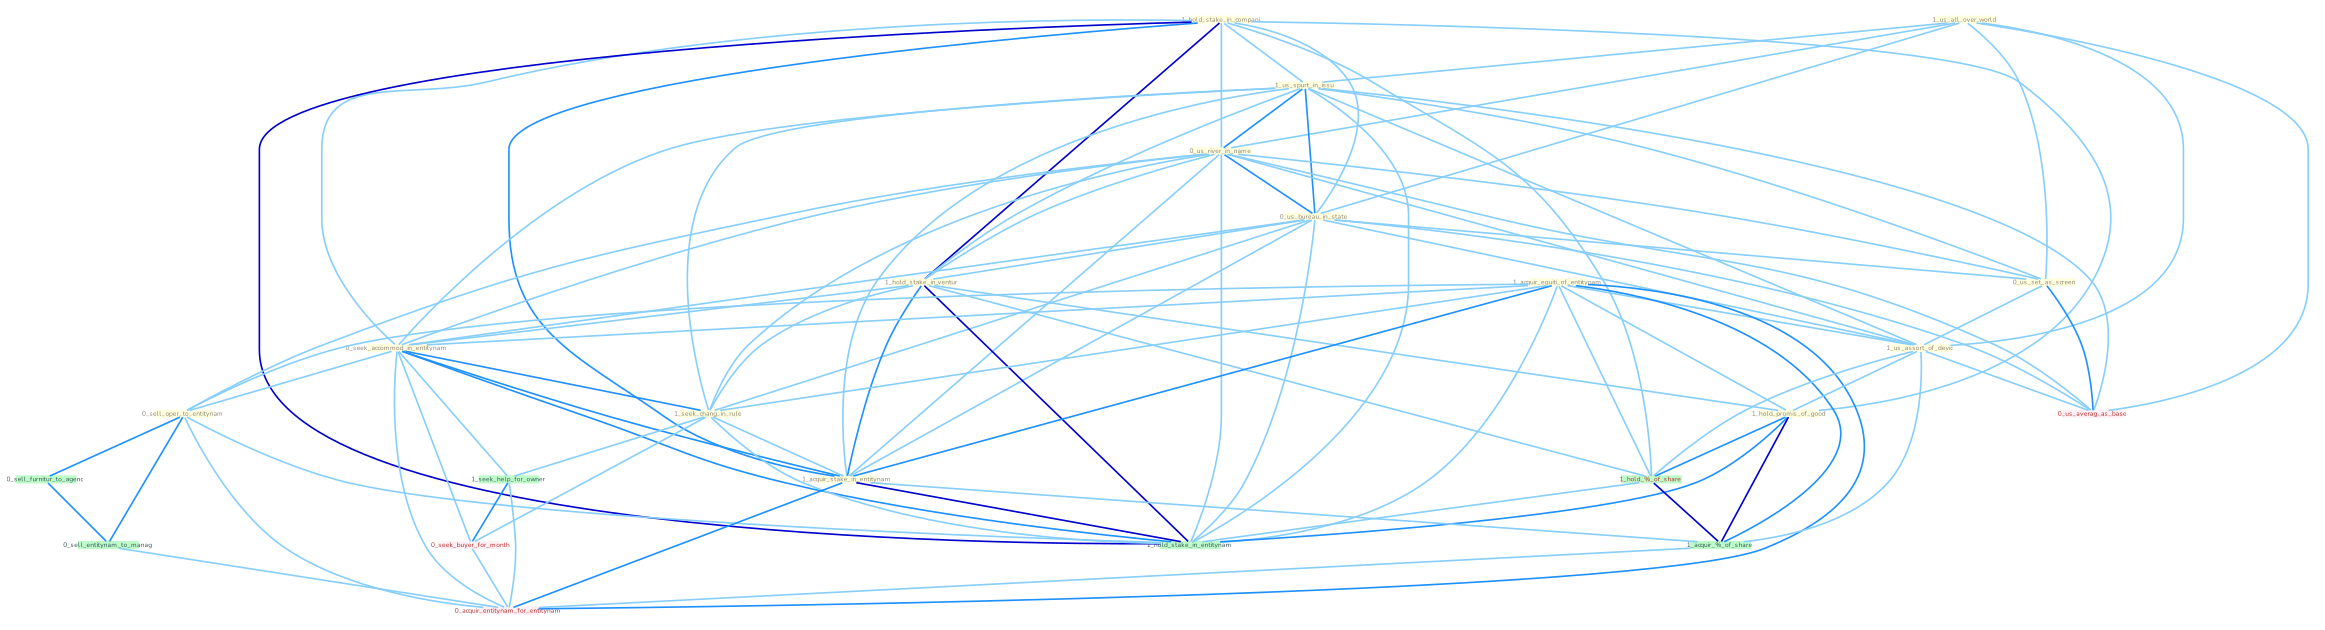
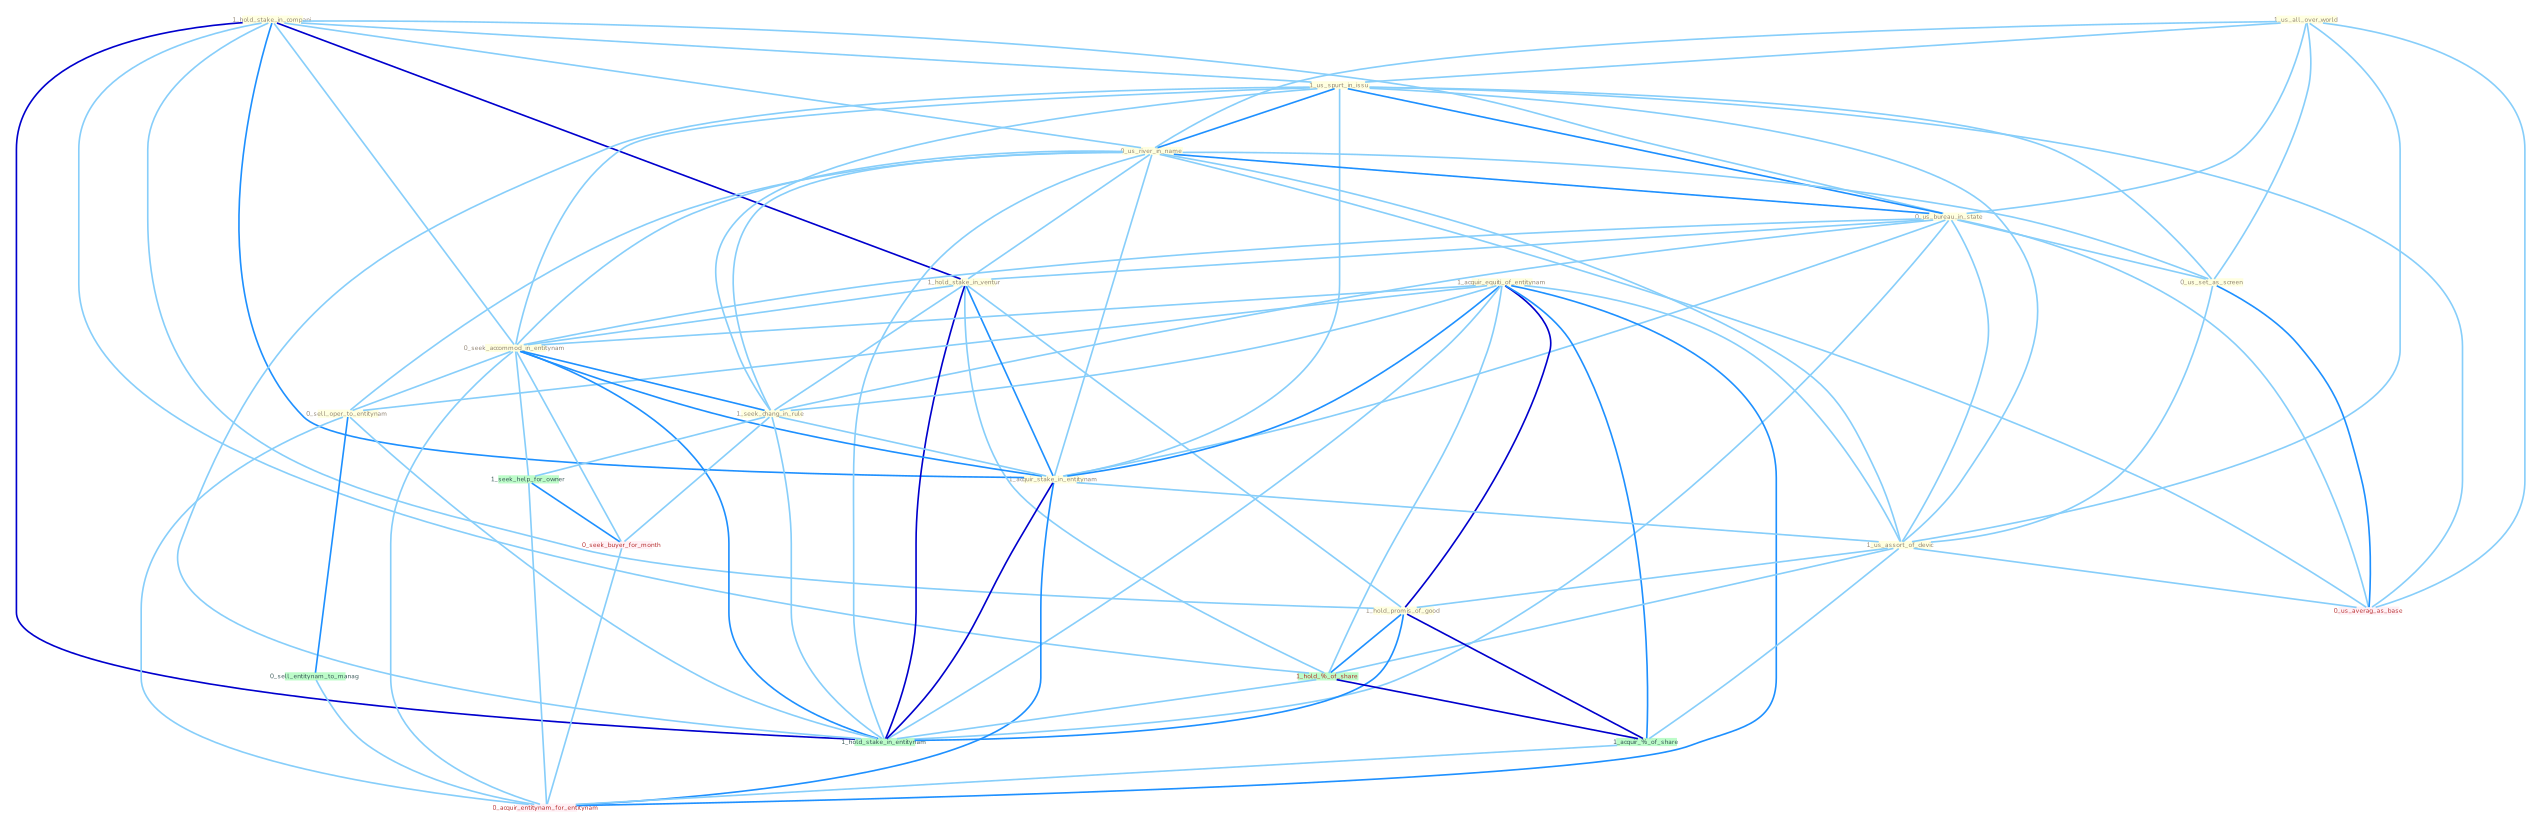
  graph {
    fontname=Nunito
    node [color="#ffffe0" fixedsize=true fontcolor="#8b7d6b" fontname=Nunito fontsize=4 shape=polygon style=filled]
    edge [color="#87cefa" fontname=Nunito w=1]
    "1_us_all_over_world " [height=.06 width=.5]
    "1_hold_stake_in_compani " [height=.06 width=.5]
    "1_us_spurt_in_issu " [height=.06 width=.5]
    "0_us_river_in_name " [height=.06 width=.5]
    "0_us_bureau_in_state " [height=.06 width=.5]
    "0_us_set_as_screen " [height=.06 width=.5]
    "1_hold_stake_in_ventur " [height=.06 width=.5]
    "1_acquir_equiti_of_entitynam " [height=.06 width=.5]
    "1_us_assort_of_devic " [height=.06 width=.5]
    "1_hold_promis_of_good " [height=.06 width=.5]
    "0_seek_accommod_in_entitynam " [height=.06 width=.5]
    "0_sell_oper_to_entitynam " [height=.06 width=.5]
    "1_seek_chang_in_rule " [height=.06 width=.5]
    "1_acquir_stake_in_entitynam " [height=.06 width=.5]
    "0_seek_buyer_for_month " [color="#fff0f5" fontcolor="#b22222" height=.06 width=.5]
    "0_us_averag_as_base " [color="#fff0f5" fontcolor="#b22222" height=.06 width=.5]
    "0_acquir_entitynam_for_entitynam " [color="#fff0f5" fontcolor="#b22222" height=.06 width=.5]
    "1_hold_%_of_share " [color="#BDFCC9" fontcolor="#b22222" height=.06 width=.5]
    "1_hold_stake_in_entitynam " [color="#BDFCC9" fontcolor="#2f4f4f" height=.06 width=.5]
    "1_acquir_%_of_share " [color="#BDFCC9" fontcolor="#2f4f4f" height=.06 width=.5]
    "1_seek_help_for_owner " [color="#BDFCC9" fontcolor="#2f4f4f" height=.06 width=.5]
-   "0_sell_furnitur_to_agenc " [color="#BDFCC9" fontcolor="#2f4f4f" height=.06 width=.5]
    "0_sell_entitynam_to_manag " [color="#BDFCC9" fontcolor="#2f4f4f" height=.06 width=.5]
    subgraph sub_1 {
      "1_us_all_over_world "
      "1_hold_stake_in_compani "
      "1_us_spurt_in_issu "
      "0_us_river_in_name "
      "0_us_bureau_in_state "
      "0_us_set_as_screen "
      "1_hold_stake_in_ventur "
      "1_acquir_equiti_of_entitynam "
      "1_us_assort_of_devic "
      "1_hold_promis_of_good "
      "0_seek_accommod_in_entitynam "
      "0_sell_oper_to_entitynam "
      "1_seek_chang_in_rule "
      "1_acquir_stake_in_entitynam "
    }
    subgraph sub_2 {
      "0_seek_buyer_for_month "
      "0_us_averag_as_base "
      "0_acquir_entitynam_for_entitynam "
    }
    "1_us_all_over_world " -- "1_us_spurt_in_issu "
    "1_us_all_over_world " -- "0_us_river_in_name "
    "1_us_all_over_world " -- "0_us_bureau_in_state "
    "1_us_all_over_world " -- "0_us_set_as_screen "
    "1_us_all_over_world " -- "1_us_assort_of_devic "
    "1_us_all_over_world " -- "0_us_averag_as_base "
    "1_hold_stake_in_compani " -- "1_us_spurt_in_issu "
    "1_hold_stake_in_compani " -- "0_us_river_in_name "
    "1_hold_stake_in_compani " -- "0_us_bureau_in_state "
    "1_hold_stake_in_compani " -- "1_hold_stake_in_ventur " [color="#0000cd" w=3]
    "1_hold_stake_in_compani " -- "1_hold_promis_of_good "
    "1_hold_stake_in_compani " -- "0_seek_accommod_in_entitynam "
    "1_hold_stake_in_compani " -- "1_acquir_stake_in_entitynam " [color="#1e90ff" w=2]
    "1_hold_stake_in_compani " -- "1_hold_%_of_share "
    "1_hold_stake_in_compani " -- "1_hold_stake_in_entitynam " [color="#0000cd" w=3]
    "1_us_spurt_in_issu " -- "0_us_river_in_name " [color="#1e90ff" w=2]
    "1_us_spurt_in_issu " -- "0_us_bureau_in_state " [color="#1e90ff" w=2]
    "1_us_spurt_in_issu " -- "0_us_set_as_screen "
-   "1_us_spurt_in_issu " -- "1_hold_stake_in_ventur "
    "1_us_spurt_in_issu " -- "1_us_assort_of_devic "
    "1_us_spurt_in_issu " -- "0_seek_accommod_in_entitynam "
    "1_us_spurt_in_issu " -- "1_seek_chang_in_rule "
    "1_us_spurt_in_issu " -- "1_acquir_stake_in_entitynam "
    "1_us_spurt_in_issu " -- "0_us_averag_as_base "
    "1_us_spurt_in_issu " -- "1_hold_stake_in_entitynam "
    "0_us_river_in_name " -- "0_us_bureau_in_state " [color="#1e90ff" w=2]
    "0_us_river_in_name " -- "0_us_set_as_screen "
    "0_us_river_in_name " -- "1_hold_stake_in_ventur "
    "0_us_river_in_name " -- "1_us_assort_of_devic "
    "0_us_river_in_name " -- "0_seek_accommod_in_entitynam "
    "0_us_river_in_name " -- "1_seek_chang_in_rule "
    "0_us_river_in_name " -- "1_acquir_stake_in_entitynam "
    "0_us_river_in_name " -- "0_us_averag_as_base "
    "0_us_river_in_name " -- "1_hold_stake_in_entitynam "
    "0_us_bureau_in_state " -- "0_us_set_as_screen "
    "0_us_bureau_in_state " -- "1_hold_stake_in_ventur "
    "0_us_bureau_in_state " -- "1_us_assort_of_devic "
    "0_us_bureau_in_state " -- "0_seek_accommod_in_entitynam "
    "0_us_bureau_in_state " -- "1_seek_chang_in_rule "
    "0_us_bureau_in_state " -- "1_acquir_stake_in_entitynam "
    "0_us_bureau_in_state " -- "0_us_averag_as_base "
    "0_us_bureau_in_state " -- "1_hold_stake_in_entitynam "
    "0_us_set_as_screen " -- "1_us_assort_of_devic "
    "0_us_set_as_screen " -- "0_us_averag_as_base " [color="#1e90ff" w=2]
    "1_hold_stake_in_ventur " -- "1_hold_promis_of_good "
    "1_hold_stake_in_ventur " -- "0_seek_accommod_in_entitynam "
    "1_hold_stake_in_ventur " -- "1_seek_chang_in_rule "
    "1_hold_stake_in_ventur " -- "1_acquir_stake_in_entitynam " [color="#1e90ff" w=2]
    "1_hold_stake_in_ventur " -- "1_hold_%_of_share "
    "1_hold_stake_in_ventur " -- "1_hold_stake_in_entitynam " [color="#0000cd" w=3]
    "1_acquir_equiti_of_entitynam " -- "1_us_assort_of_devic "
-   "1_acquir_equiti_of_entitynam " -- "1_hold_promis_of_good "
+   "1_acquir_equiti_of_entitynam " -- "1_hold_promis_of_good " [color="#0000cd"]
    "1_acquir_equiti_of_entitynam " -- "0_seek_accommod_in_entitynam "
    "1_acquir_equiti_of_entitynam " -- "0_sell_oper_to_entitynam "
    "1_acquir_equiti_of_entitynam " -- "1_seek_chang_in_rule "
    "1_acquir_equiti_of_entitynam " -- "1_acquir_stake_in_entitynam " [color="#1e90ff" w=2]
    "1_acquir_equiti_of_entitynam " -- "0_acquir_entitynam_for_entitynam " [color="#1e90ff" w=2]
    "1_acquir_equiti_of_entitynam " -- "1_hold_%_of_share "
    "1_acquir_equiti_of_entitynam " -- "1_hold_stake_in_entitynam "
    "1_acquir_equiti_of_entitynam " -- "1_acquir_%_of_share " [color="#1e90ff" w=2]
    "1_us_assort_of_devic " -- "1_hold_promis_of_good "
    "1_us_assort_of_devic " -- "0_us_averag_as_base "
    "1_us_assort_of_devic " -- "1_hold_%_of_share "
    "1_us_assort_of_devic " -- "1_acquir_%_of_share "
    "1_hold_promis_of_good " -- "1_hold_%_of_share " [color="#1e90ff" w=2]
    "1_hold_promis_of_good " -- "1_hold_stake_in_entitynam " [color="#1e90ff"]
    "1_hold_promis_of_good " -- "1_acquir_%_of_share " [color="#0000cd"]
    "0_seek_accommod_in_entitynam " -- "0_sell_oper_to_entitynam "
    "0_seek_accommod_in_entitynam " -- "1_seek_chang_in_rule " [color="#1e90ff" w=2]
    "0_seek_accommod_in_entitynam " -- "1_acquir_stake_in_entitynam " [color="#1e90ff" w=2]
    "0_seek_accommod_in_entitynam " -- "0_seek_buyer_for_month "
    "0_seek_accommod_in_entitynam " -- "0_acquir_entitynam_for_entitynam "
    "0_seek_accommod_in_entitynam " -- "1_hold_stake_in_entitynam " [color="#1e90ff" w=2]
    "0_seek_accommod_in_entitynam " -- "1_seek_help_for_owner "
    "0_sell_oper_to_entitynam " -- "0_us_river_in_name "
    "0_sell_oper_to_entitynam " -- "0_acquir_entitynam_for_entitynam "
    "0_sell_oper_to_entitynam " -- "1_hold_stake_in_entitynam "
-   "0_sell_oper_to_entitynam " -- "0_sell_furnitur_to_agenc " [color="#1e90ff" w=2]
    "0_sell_oper_to_entitynam " -- "0_sell_entitynam_to_manag " [color="#1e90ff" w=2]
    "1_seek_chang_in_rule " -- "1_acquir_stake_in_entitynam "
    "1_seek_chang_in_rule " -- "0_seek_buyer_for_month "
    "1_seek_chang_in_rule " -- "1_hold_stake_in_entitynam "
    "1_seek_chang_in_rule " -- "1_seek_help_for_owner "
    "1_acquir_stake_in_entitynam " -- "0_acquir_entitynam_for_entitynam " [color="#1e90ff" w=2]
    "1_acquir_stake_in_entitynam " -- "1_hold_stake_in_entitynam " [color="#0000cd" w=3]
-   "1_acquir_stake_in_entitynam " -- "1_acquir_%_of_share "
+   "1_acquir_stake_in_entitynam " -- "1_us_assort_of_devic "
    "0_seek_buyer_for_month " -- "0_acquir_entitynam_for_entitynam "
    "1_hold_%_of_share " -- "1_hold_stake_in_entitynam "
    "1_hold_%_of_share " -- "1_acquir_%_of_share " [color="#0000cd" w=3]
    "1_acquir_%_of_share " -- "0_acquir_entitynam_for_entitynam "
    "1_seek_help_for_owner " -- "0_seek_buyer_for_month " [color="#1e90ff" w=2]
    "1_seek_help_for_owner " -- "0_acquir_entitynam_for_entitynam "
-   "0_sell_furnitur_to_agenc " -- "0_sell_entitynam_to_manag " [color="#1e90ff" w=2]
    "0_sell_entitynam_to_manag " -- "0_acquir_entitynam_for_entitynam "
  }
